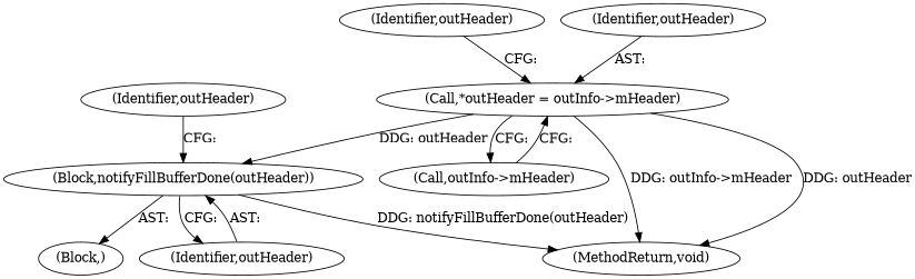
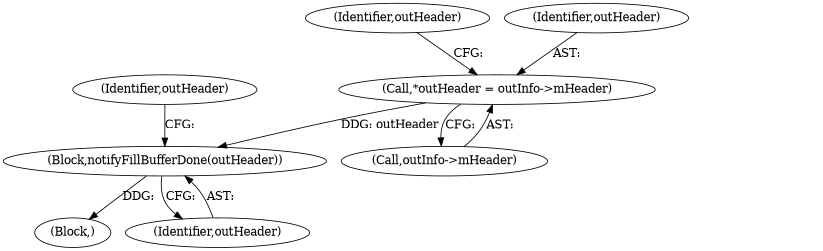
  digraph {
    n1 [label="(Call,*outHeader = outInfo->mHeader)"]
    n2 [label="(Block,notifyFillBufferDone(outHeader))"]
    n3 [label="(Call,outInfo->mHeader)"]
-   n4 [label="(MethodReturn,void)"]
    n5 [label="(Block,)"]
    n6 [label="(Identifier,outHeader)"]
    n7 [label="(Identifier,outHeader)"]
    n8 [label="(Identifier,outHeader)"]
    n9 [label="(Identifier,outHeader)"]
    n1 -> n2 [label="DDG: outHeader"]
    n1 -> n3 [label="CFG: "]
-   n1 -> n4 [label="DDG: outInfo->mHeader"]
-   n1 -> n4 [label="DDG: outHeader"]
-   n2 -> n4 [label="DDG: notifyFillBufferDone(outHeader)"]
-   n2 -> n5 [label="AST: "]
+   n2 -> n5 [label="DDG: "]
    n2 -> n6 [label="CFG: "]
-   n3 -> n1 [label="CFG: "]
+   n3 -> n1 [label="AST: "]
    n6 -> n2 [label="AST: "]
    n7 -> n2 [label="CFG: "]
    n8 -> n1 [label="CFG: "]
    n9 -> n1 [label="AST: "]
  }
